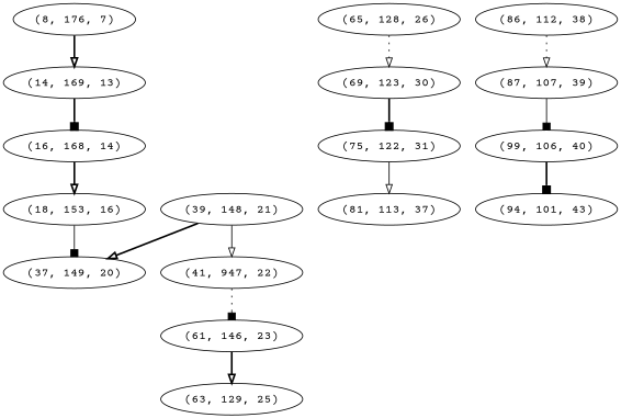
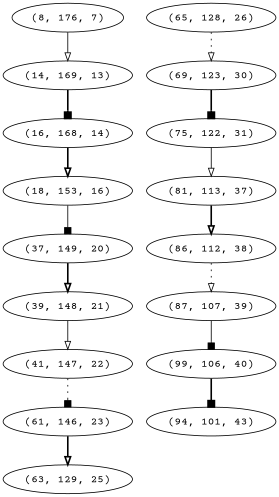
  digraph {
    fontname="Courier Prime"
    node [fontname="Courier Prime"]
    edge [arrowhead=onormal fontname="Courier Prime" style=bold]
    "(8, 176, 7)"
    "(14, 169, 13)"
    "(16, 168, 14)"
    "(18, 153, 16)"
    "(37, 149, 20)"
    "(39, 148, 21)"
-   "(41, 147, 22)" [label="(41, 947, 22)"]
+   "(41, 147, 22)"
    "(61, 146, 23)"
    "(63, 129, 25)"
    "(65, 128, 26)"
    "(69, 123, 30)"
    "(75, 122, 31)"
    "(81, 113, 37)"
    "(86, 112, 38)"
    "(87, 107, 39)"
    n16 [label="(99, 106, 40)"]
    "(94, 101, 43)"
-   "(8, 176, 7)" -> "(14, 169, 13)"
+   "(8, 176, 7)" -> "(14, 169, 13)" [style=solid]
    "(14, 169, 13)" -> "(16, 168, 14)" [arrowhead=box]
    "(16, 168, 14)" -> "(18, 153, 16)"
    "(18, 153, 16)" -> "(37, 149, 20)" [arrowhead=box style=solid]
-   "(39, 148, 21)" -> "(37, 149, 20)"
+   "(37, 149, 20)" -> "(39, 148, 21)"
    "(39, 148, 21)" -> "(41, 147, 22)" [style=solid]
    "(41, 147, 22)" -> "(61, 146, 23)" [arrowhead=box style=dotted]
    "(61, 146, 23)" -> "(63, 129, 25)"
    "(65, 128, 26)" -> "(69, 123, 30)" [style=dotted]
    "(69, 123, 30)" -> "(75, 122, 31)" [arrowhead=box]
    "(75, 122, 31)" -> "(81, 113, 37)" [style=solid]
+   "(81, 113, 37)" -> "(86, 112, 38)"
    "(86, 112, 38)" -> "(87, 107, 39)" [style=dotted]
    "(87, 107, 39)" -> n16 [arrowhead=box style=solid]
    n16 -> "(94, 101, 43)" [arrowhead=box]
  }
